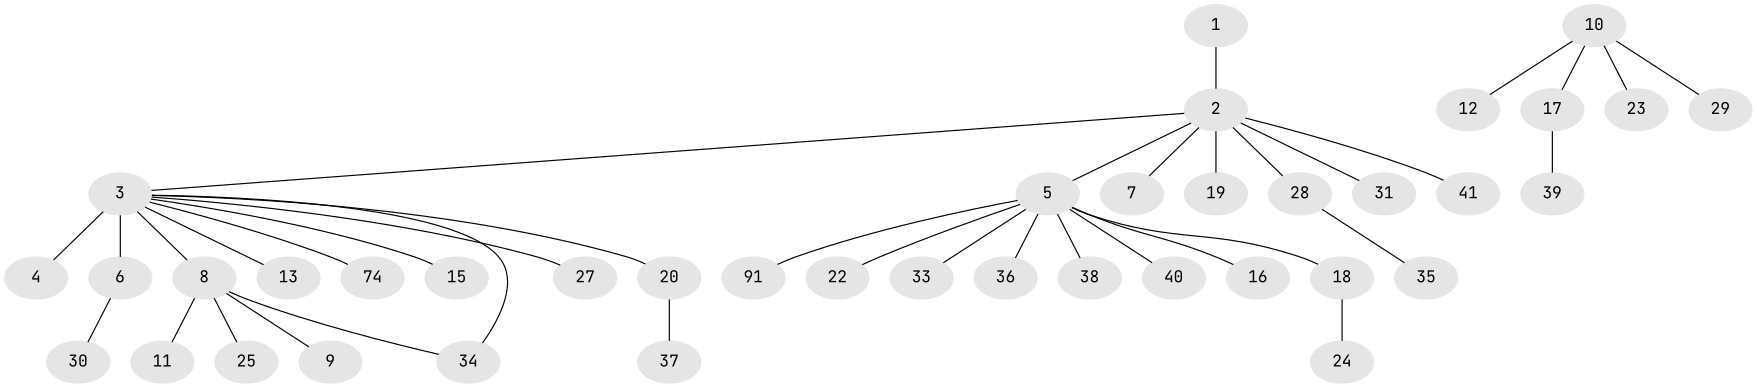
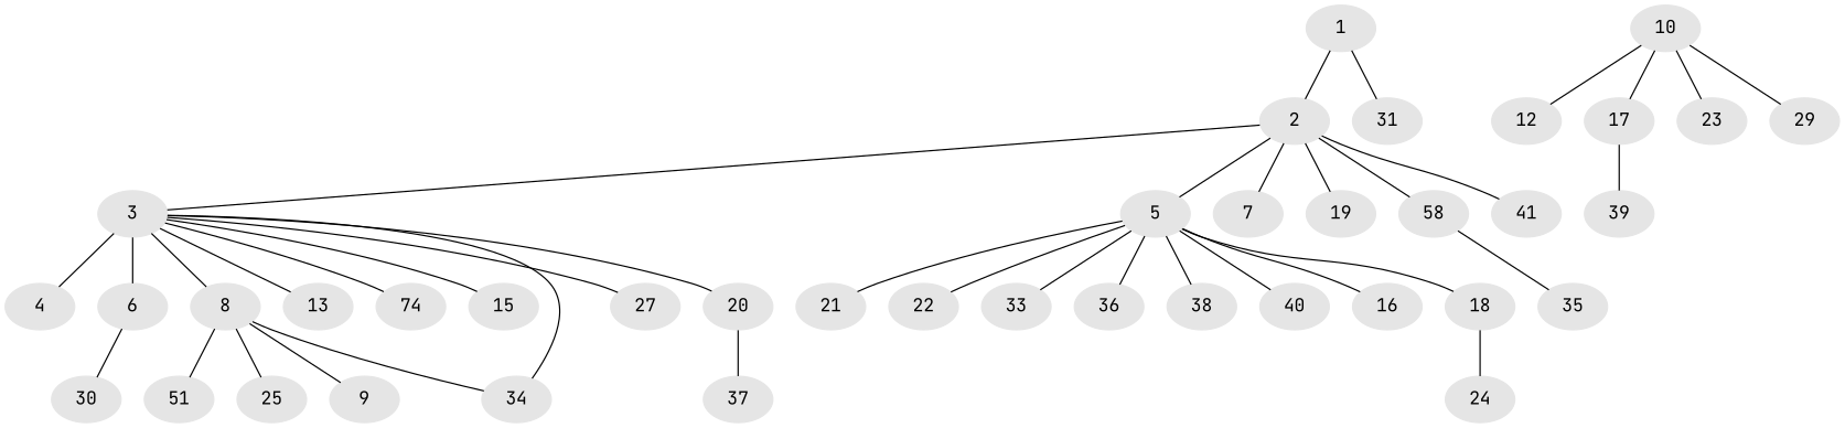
  graph {
    fontname="JetBrains Mono"
    node [color=gray90 fontname="JetBrains Mono" style=filled]
    edge [fontname="JetBrains Mono" weight=1.0]
    1
    2
    3
    5
    7
    19
-   28
+   28 [label=58]
    31
    41
    4
    6
    8
    13
    n14 [label=74]
    15
    20
    27
    34
    16
    18
-   21 [label=91]
+   21
    22
    33
    36
    38
    40
    35
    30
    9
-   11
+   11 [label=51]
    25
    10
    12
    17
    23
    29
    37
    24
    39
    1 -- 2
    2 -- 3
    2 -- 5
    2 -- 7
    2 -- 19
    2 -- 28
-   2 -- 31
+   1 -- 31
    2 -- 41
    3 -- 4
    3 -- 6 [weight=21.0]
    3 -- 8
    3 -- 13
    3 -- n14
    3 -- 15
    3 -- 20
    3 -- 27
    3 -- 34
    5 -- 16
    5 -- 18
    5 -- 21
    5 -- 22
    5 -- 33
    5 -- 36
    5 -- 38
    5 -- 40
    28 -- 35
    6 -- 30
    8 -- 34
    8 -- 9
    8 -- 11
    8 -- 25
    20 -- 37
    18 -- 24 [weight=3.0]
    10 -- 12
    10 -- 17
    10 -- 23
    10 -- 29
    17 -- 39
  }
